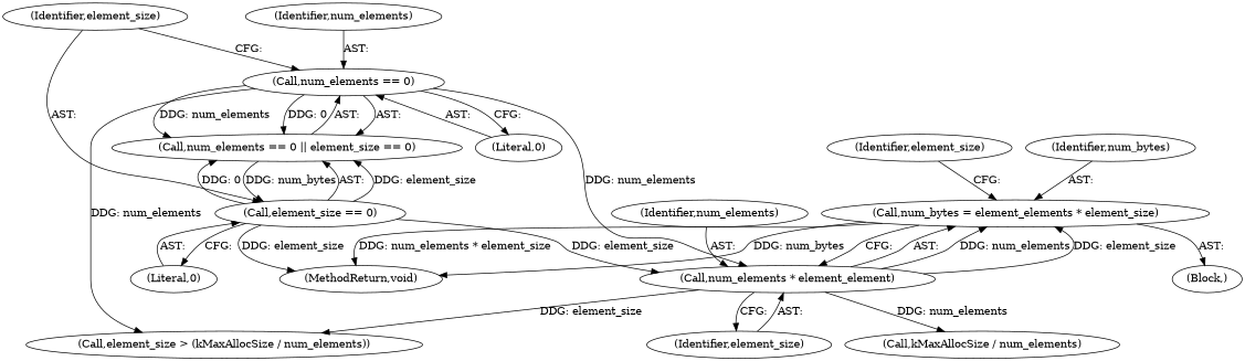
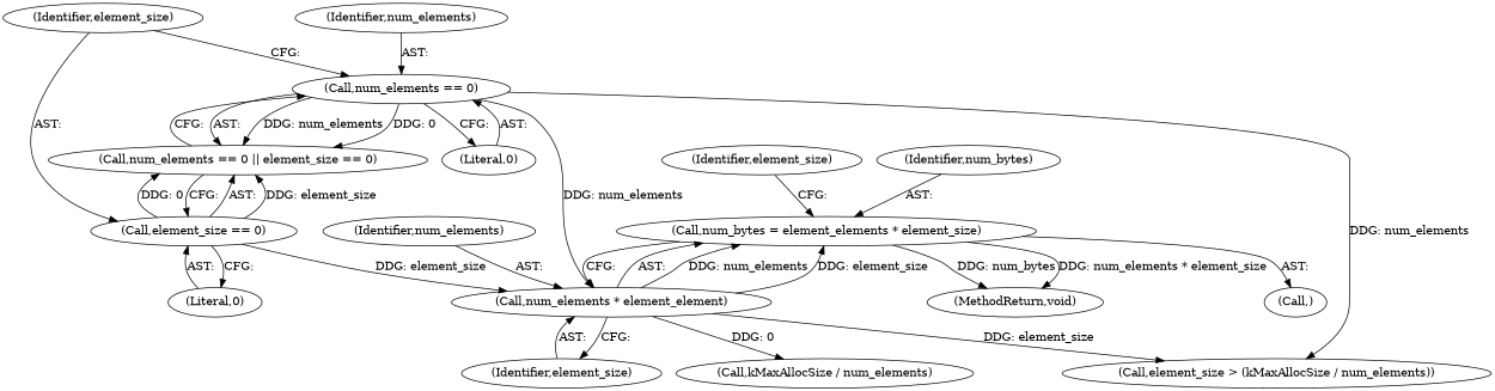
  digraph {
    n1 [label="(Call,num_bytes = element_elements * element_size)"]
    n2 [label="(Call,num_elements * element_element)"]
-   n3 [label="(Block,)"]
+   n3 [label="(Call,)"]
    n4 [label="(MethodReturn,void)"]
    n5 [label="(Identifier,element_size)"]
    n6 [label="(Call,element_size > (kMaxAllocSize / num_elements))"]
    n7 [label="(Call,kMaxAllocSize / num_elements)"]
    n8 [label="(Call,num_elements == 0)"]
    n9 [label="(Call,num_elements == 0 || element_size == 0)"]
    n10 [label="(Literal,0)"]
    n11 [label="(Call,element_size == 0)"]
    n12 [label="(Literal,0)"]
    n13 [label="(Identifier,element_size)"]
    n14 [label="(Identifier,num_bytes)"]
    n15 [label="(Identifier,element_size)"]
    n16 [label="(Identifier,num_elements)"]
    n17 [label="(Identifier,num_elements)"]
    n1 -> n2 [label="CFG: "]
    n1 -> n3 [label="AST: "]
    n1 -> n4 [label="DDG: num_bytes"]
    n1 -> n4 [label="DDG: num_elements * element_size"]
    n2 -> n1 [label="AST: "]
    n2 -> n1 [label="DDG: num_elements"]
    n2 -> n1 [label="DDG: element_size"]
    n2 -> n5 [label="CFG: "]
    n2 -> n6 [label="DDG: element_size"]
-   n2 -> n7 [label="DDG: num_elements"]
+   n2 -> n7 [label="DDG: 0"]
    n5 -> n2 [label="AST: "]
    n8 -> n2 [label="DDG: num_elements"]
    n8 -> n6 [label="DDG: num_elements"]
    n8 -> n9 [label="AST: "]
    n8 -> n9 [label="DDG: num_elements"]
    n8 -> n9 [label="DDG: 0"]
    n8 -> n10 [label="CFG: "]
-   n9 -> n8 [label="AST: "]
-   n9 -> n11 [label="DDG: num_bytes"]
+   n9 -> n8 [label="CFG: "]
+   n9 -> n11 [label="CFG: "]
    n10 -> n8 [label="AST: "]
    n11 -> n2 [label="DDG: element_size"]
-   n11 -> n4 [label="DDG: element_size"]
    n11 -> n9 [label="AST: "]
    n11 -> n9 [label="DDG: element_size"]
    n11 -> n9 [label="DDG: 0"]
    n11 -> n12 [label="CFG: "]
    n12 -> n11 [label="AST: "]
    n13 -> n8 [label="CFG: "]
    n13 -> n11 [label="AST: "]
    n14 -> n1 [label="AST: "]
    n15 -> n1 [label="CFG: "]
    n16 -> n8 [label="AST: "]
    n17 -> n2 [label="AST: "]
  }
